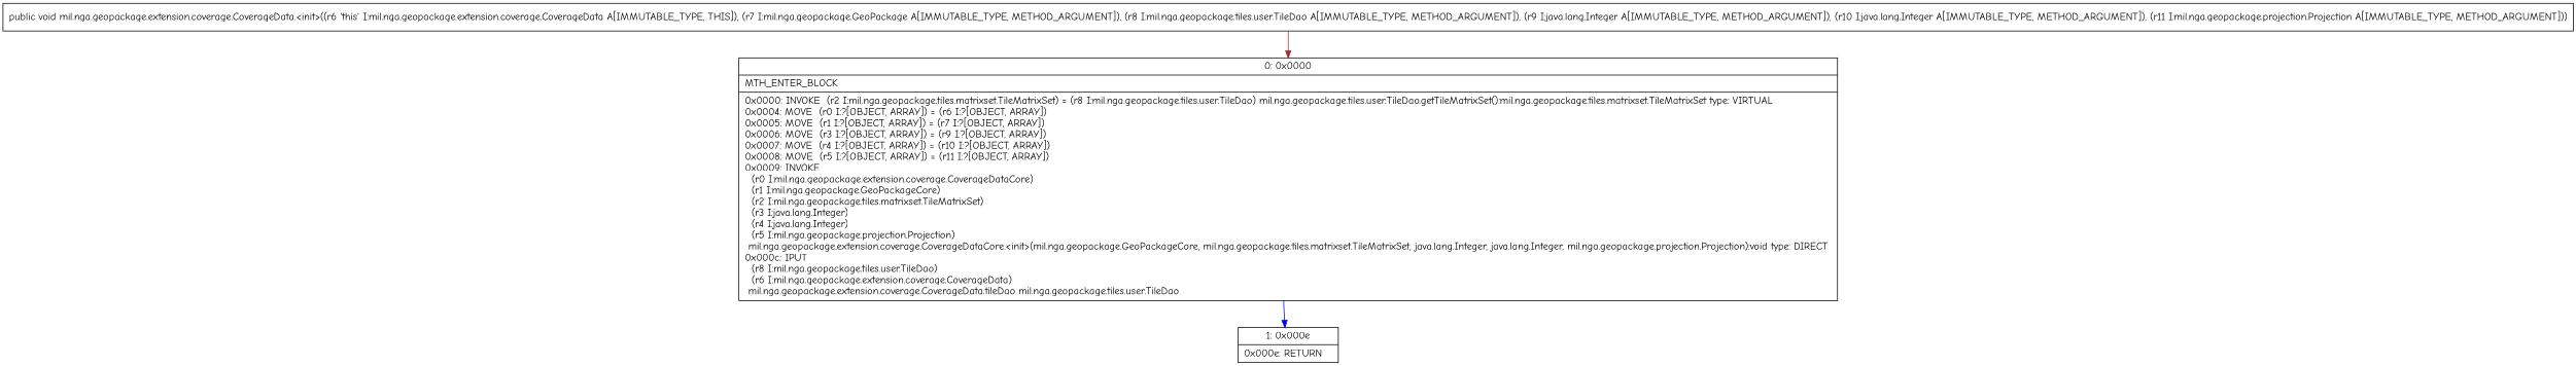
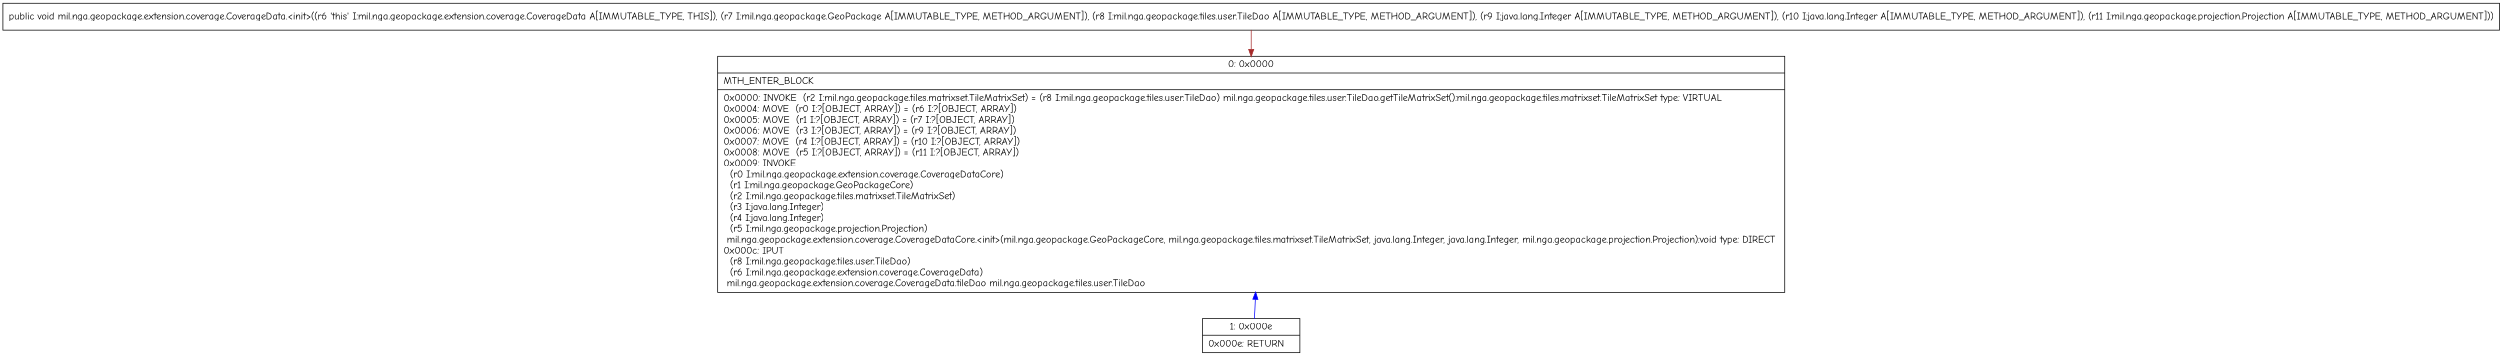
  digraph {
    fontname="Comic Neue"
    node [shape=record fontname="Comic Neue"]
    edge [fontname="Comic Neue"]
    n1 [label="{0\:\ 0x0000|MTH_ENTER_BLOCK\l|0x0000: INVOKE  (r2 I:mil.nga.geopackage.tiles.matrixset.TileMatrixSet) = (r8 I:mil.nga.geopackage.tiles.user.TileDao) mil.nga.geopackage.tiles.user.TileDao.getTileMatrixSet():mil.nga.geopackage.tiles.matrixset.TileMatrixSet type: VIRTUAL \l0x0004: MOVE  (r0 I:?[OBJECT, ARRAY]) = (r6 I:?[OBJECT, ARRAY]) \l0x0005: MOVE  (r1 I:?[OBJECT, ARRAY]) = (r7 I:?[OBJECT, ARRAY]) \l0x0006: MOVE  (r3 I:?[OBJECT, ARRAY]) = (r9 I:?[OBJECT, ARRAY]) \l0x0007: MOVE  (r4 I:?[OBJECT, ARRAY]) = (r10 I:?[OBJECT, ARRAY]) \l0x0008: MOVE  (r5 I:?[OBJECT, ARRAY]) = (r11 I:?[OBJECT, ARRAY]) \l0x0009: INVOKE  \l  (r0 I:mil.nga.geopackage.extension.coverage.CoverageDataCore)\l  (r1 I:mil.nga.geopackage.GeoPackageCore)\l  (r2 I:mil.nga.geopackage.tiles.matrixset.TileMatrixSet)\l  (r3 I:java.lang.Integer)\l  (r4 I:java.lang.Integer)\l  (r5 I:mil.nga.geopackage.projection.Projection)\l mil.nga.geopackage.extension.coverage.CoverageDataCore.\<init\>(mil.nga.geopackage.GeoPackageCore, mil.nga.geopackage.tiles.matrixset.TileMatrixSet, java.lang.Integer, java.lang.Integer, mil.nga.geopackage.projection.Projection):void type: DIRECT \l0x000c: IPUT  \l  (r8 I:mil.nga.geopackage.tiles.user.TileDao)\l  (r6 I:mil.nga.geopackage.extension.coverage.CoverageData)\l mil.nga.geopackage.extension.coverage.CoverageData.tileDao mil.nga.geopackage.tiles.user.TileDao \l}"]
    n2 [label="{1\:\ 0x000e|0x000e: RETURN   \l}"]
    n3 [label="{public void mil.nga.geopackage.extension.coverage.CoverageData.\<init\>((r6 'this' I:mil.nga.geopackage.extension.coverage.CoverageData A[IMMUTABLE_TYPE, THIS]), (r7 I:mil.nga.geopackage.GeoPackage A[IMMUTABLE_TYPE, METHOD_ARGUMENT]), (r8 I:mil.nga.geopackage.tiles.user.TileDao A[IMMUTABLE_TYPE, METHOD_ARGUMENT]), (r9 I:java.lang.Integer A[IMMUTABLE_TYPE, METHOD_ARGUMENT]), (r10 I:java.lang.Integer A[IMMUTABLE_TYPE, METHOD_ARGUMENT]), (r11 I:mil.nga.geopackage.projection.Projection A[IMMUTABLE_TYPE, METHOD_ARGUMENT])) }"]
-   n1 -> n2 [color=blue]
+   n2 -> n1 [color=blue]
    n3 -> n1 [color=brown]
  }
